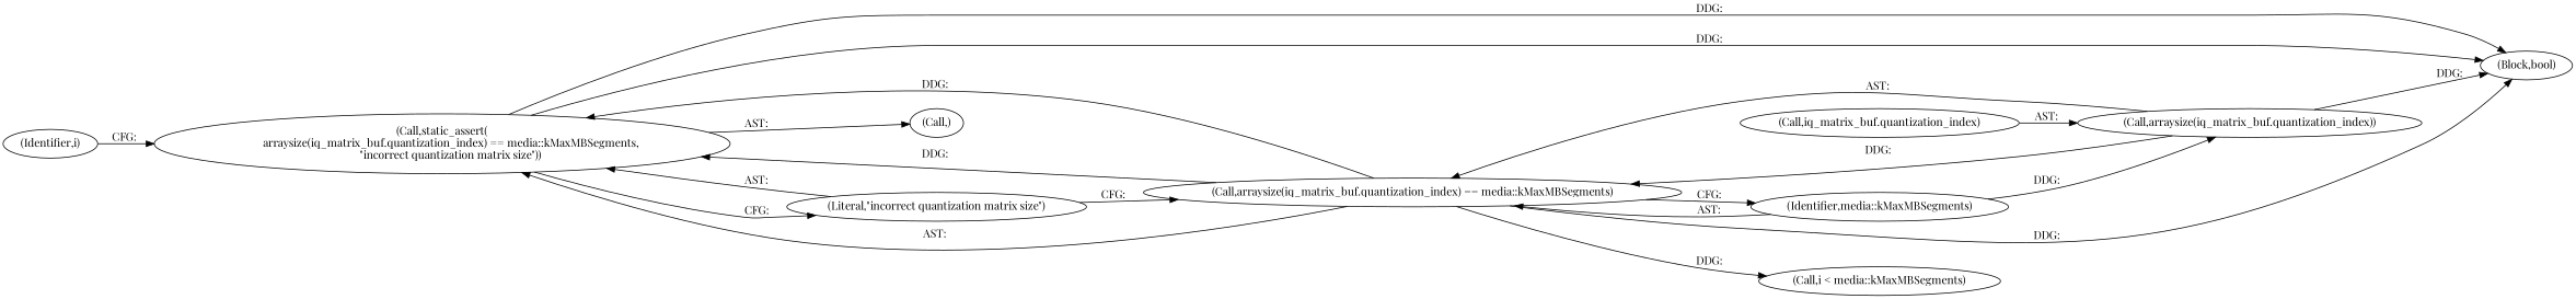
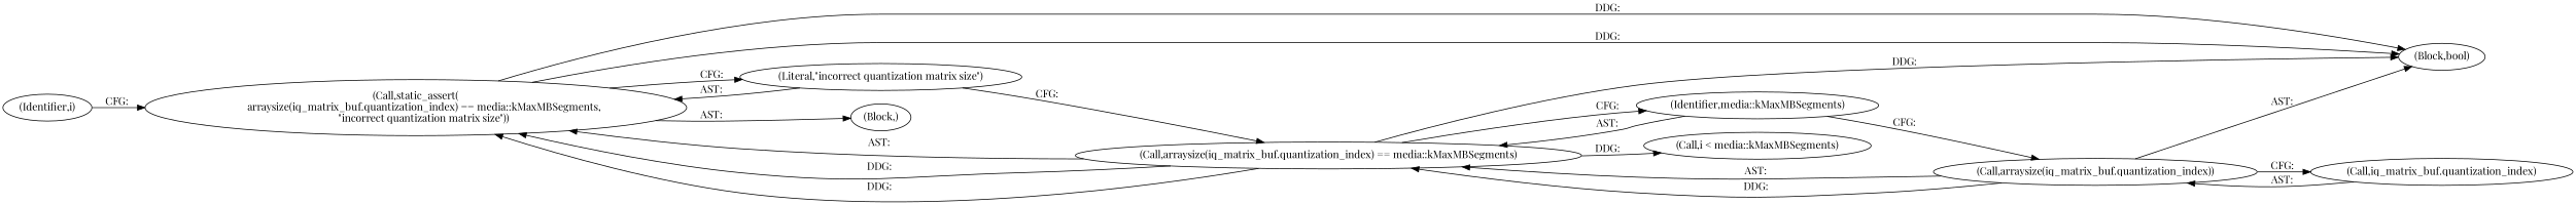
  digraph {
    fontname="Playfair Display"
    rankdir=LR
    node [fontname="Playfair Display"]
    edge [fontname="Playfair Display"]
    n1 [label="(Call,static_assert(\n      arraysize(iq_matrix_buf.quantization_index) == media::kMaxMBSegments,\n      \"incorrect quantization matrix size\"))"]
    n2 [label="(Block,bool)"]
    n3 [label="(Literal,\"incorrect quantization matrix size\")"]
-   n4 [label="(Call,)"]
+   n4 [label="(Block,)"]
    n5 [label="(Call,arraysize(iq_matrix_buf.quantization_index) == media::kMaxMBSegments)"]
    n6 [label="(Identifier,media::kMaxMBSegments)"]
    n7 [label="(Call,i < media::kMaxMBSegments)"]
    n8 [label="(Call,arraysize(iq_matrix_buf.quantization_index))"]
    n9 [label="(Call,iq_matrix_buf.quantization_index)"]
    n10 [label="(Identifier,i)"]
    n1 -> n2 [label="DDG: "]
    n1 -> n2 [label="DDG: "]
    n1 -> n3 [label="CFG: "]
    n1 -> n4 [label="AST: "]
    n3 -> n1 [label="AST: "]
    n3 -> n5 [label="CFG: "]
    n5 -> n1 [label="AST: "]
    n5 -> n1 [label="DDG: "]
    n5 -> n1 [label="DDG: "]
    n5 -> n2 [label="DDG: "]
    n5 -> n6 [label="CFG: "]
    n5 -> n7 [label="DDG: "]
    n6 -> n5 [label="AST: "]
-   n6 -> n8 [label="DDG: "]
-   n8 -> n2 [label="DDG: "]
+   n6 -> n8 [label="CFG: "]
+   n8 -> n2 [label="AST: "]
    n8 -> n5 [label="AST: "]
    n8 -> n5 [label="DDG: "]
+   n8 -> n9 [label="CFG: "]
    n9 -> n8 [label="AST: "]
    n10 -> n1 [label="CFG: "]
  }
